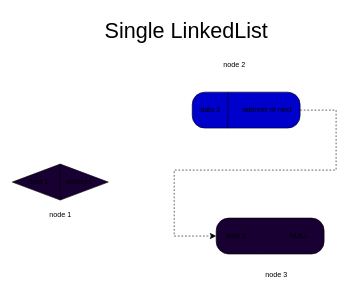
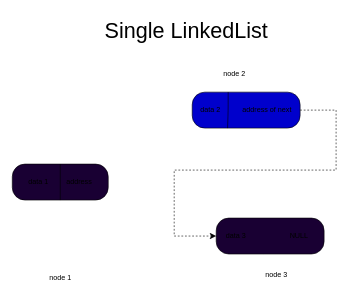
  <mxCell id="0" />
  <mxCell id="1" parent="0" />
  <mxCell id="2" value="data 2&amp;nbsp; &amp;nbsp; &amp;nbsp; &amp;nbsp; &amp;nbsp; &amp;nbsp;address of next" style="rounded=1;whiteSpace=wrap;html=1;arcSize=35;fillColor=#0000CC;" parent="1" vertex="1"><mxGeometry x="320" y="153" width="180" height="60" as="geometry" /></mxCell>
  <mxCell id="3" value="" style="endArrow=none;html=1;" parent="1" edge="1"><mxGeometry width="50" height="50" relative="1" as="geometry"><mxPoint x="379" y="213" as="sourcePoint" /><mxPoint x="380" y="153" as="targetPoint" /><Array as="points"><mxPoint x="380" y="183" /></Array></mxGeometry></mxCell>
  <mxCell id="4" value="" style="endArrow=none;html=1;startArrow=none;" parent="1" source="13" edge="1"><mxGeometry width="50" height="50" relative="1" as="geometry"><mxPoint x="439" y="423" as="sourcePoint" /><mxPoint x="440" y="363" as="targetPoint" /><Array as="points" /></mxGeometry></mxCell>
- <mxCell id="5" value="data 1&amp;nbsp; &amp;nbsp; &amp;nbsp; &amp;nbsp; &amp;nbsp;address" style="rhombus;whiteSpace=wrap;html=1;arcSize=35;fillColor=#190033;" parent="1" vertex="1"><mxGeometry x="20" y="273" width="160" height="60" as="geometry" /></mxCell>
+ <mxCell id="5" value="data 1&amp;nbsp; &amp;nbsp; &amp;nbsp; &amp;nbsp; &amp;nbsp;address" style="rounded=1;whiteSpace=wrap;html=1;arcSize=35;fillColor=#190033;" parent="1" vertex="1"><mxGeometry x="20" y="273" width="160" height="60" as="geometry" /></mxCell>
  <mxCell id="6" value="" style="endArrow=none;html=1;entryX=0.5;entryY=0;entryDx=0;entryDy=0;exitX=0.5;exitY=1;exitDx=0;exitDy=0;" parent="1" source="5" target="5" edge="1"><mxGeometry width="50" height="50" relative="1" as="geometry"><mxPoint x="290" y="353" as="sourcePoint" /><mxPoint x="340" y="303" as="targetPoint" /><Array as="points" /></mxGeometry></mxCell>
  <mxCell id="7" value="" style="edgeStyle=segmentEdgeStyle;endArrow=classic;html=1;curved=0;rounded=0;endSize=8;startSize=8;entryX=0;entryY=0.5;entryDx=0;entryDy=0;exitX=1;exitY=0.5;exitDx=0;exitDy=0;dashed=1;" parent="1" source="2" target="13" edge="1"><mxGeometry width="50" height="50" relative="1" as="geometry"><mxPoint x="560" y="243" as="sourcePoint" /><mxPoint x="330" y="403" as="targetPoint" /><Array as="points"><mxPoint x="560" y="183" /><mxPoint x="560" y="283" /><mxPoint x="290" y="283" /><mxPoint x="290" y="393" /></Array></mxGeometry></mxCell>
- <mxCell id="8" value="node 1&lt;br&gt;" style="text;html=1;align=center;verticalAlign=middle;resizable=0;points=[];autosize=1;strokeColor=none;fillColor=none;" parent="1" vertex="1"><mxGeometry x="70" y="343" width="60" height="30" as="geometry" /></mxCell>
- <mxCell id="9" value="node 2" style="text;html=1;align=center;verticalAlign=middle;resizable=0;points=[];autosize=1;strokeColor=none;fillColor=none;" parent="1" vertex="1"><mxGeometry x="360" y="93" width="60" height="30" as="geometry" /></mxCell>
+ <mxCell id="8" value="node 1&lt;br&gt;" style="text;html=1;align=center;verticalAlign=middle;resizable=0;points=[];autosize=1;strokeColor=none;fillColor=none;" parent="1" vertex="1"><mxGeometry x="70" y="448" width="60" height="30" as="geometry" /></mxCell>
+ <mxCell id="9" value="node 2" style="text;html=1;align=center;verticalAlign=middle;resizable=0;points=[];autosize=1;strokeColor=none;fillColor=none;" parent="1" vertex="1"><mxGeometry x="360" y="108" width="60" height="30" as="geometry" /></mxCell>
  <mxCell id="10" value="node 3&lt;br&gt;" style="text;html=1;align=center;verticalAlign=middle;resizable=0;points=[];autosize=1;strokeColor=none;fillColor=none;" parent="1" vertex="1"><mxGeometry x="430" y="443" width="60" height="30" as="geometry" /></mxCell>
  <mxCell id="11" value="&lt;font style=&quot;font-size: 36px;&quot;&gt;Single LinkedList&lt;/font&gt;" style="text;html=1;align=center;verticalAlign=middle;resizable=0;points=[];autosize=1;strokeColor=none;fillColor=none;" parent="1" vertex="1"><mxGeometry x="160" y="20" width="300" height="60" as="geometry" /></mxCell>
  <mxCell id="12" value="" style="endArrow=none;html=1;" parent="1" target="13" edge="1"><mxGeometry width="50" height="50" relative="1" as="geometry"><mxPoint x="439" y="423" as="sourcePoint" /><mxPoint x="440" y="363" as="targetPoint" /><Array as="points"><mxPoint x="440" y="393" /></Array></mxGeometry></mxCell>
  <mxCell id="13" value="data 3&amp;nbsp; &amp;nbsp; &amp;nbsp; &amp;nbsp; &amp;nbsp; &amp;nbsp; &amp;nbsp; &amp;nbsp; &amp;nbsp; &amp;nbsp; &amp;nbsp; NULL&amp;nbsp; &amp;nbsp;" style="rounded=1;whiteSpace=wrap;html=1;arcSize=35;fillColor=#190033;" parent="1" vertex="1"><mxGeometry x="360" y="363" width="180" height="60" as="geometry" /></mxCell>
